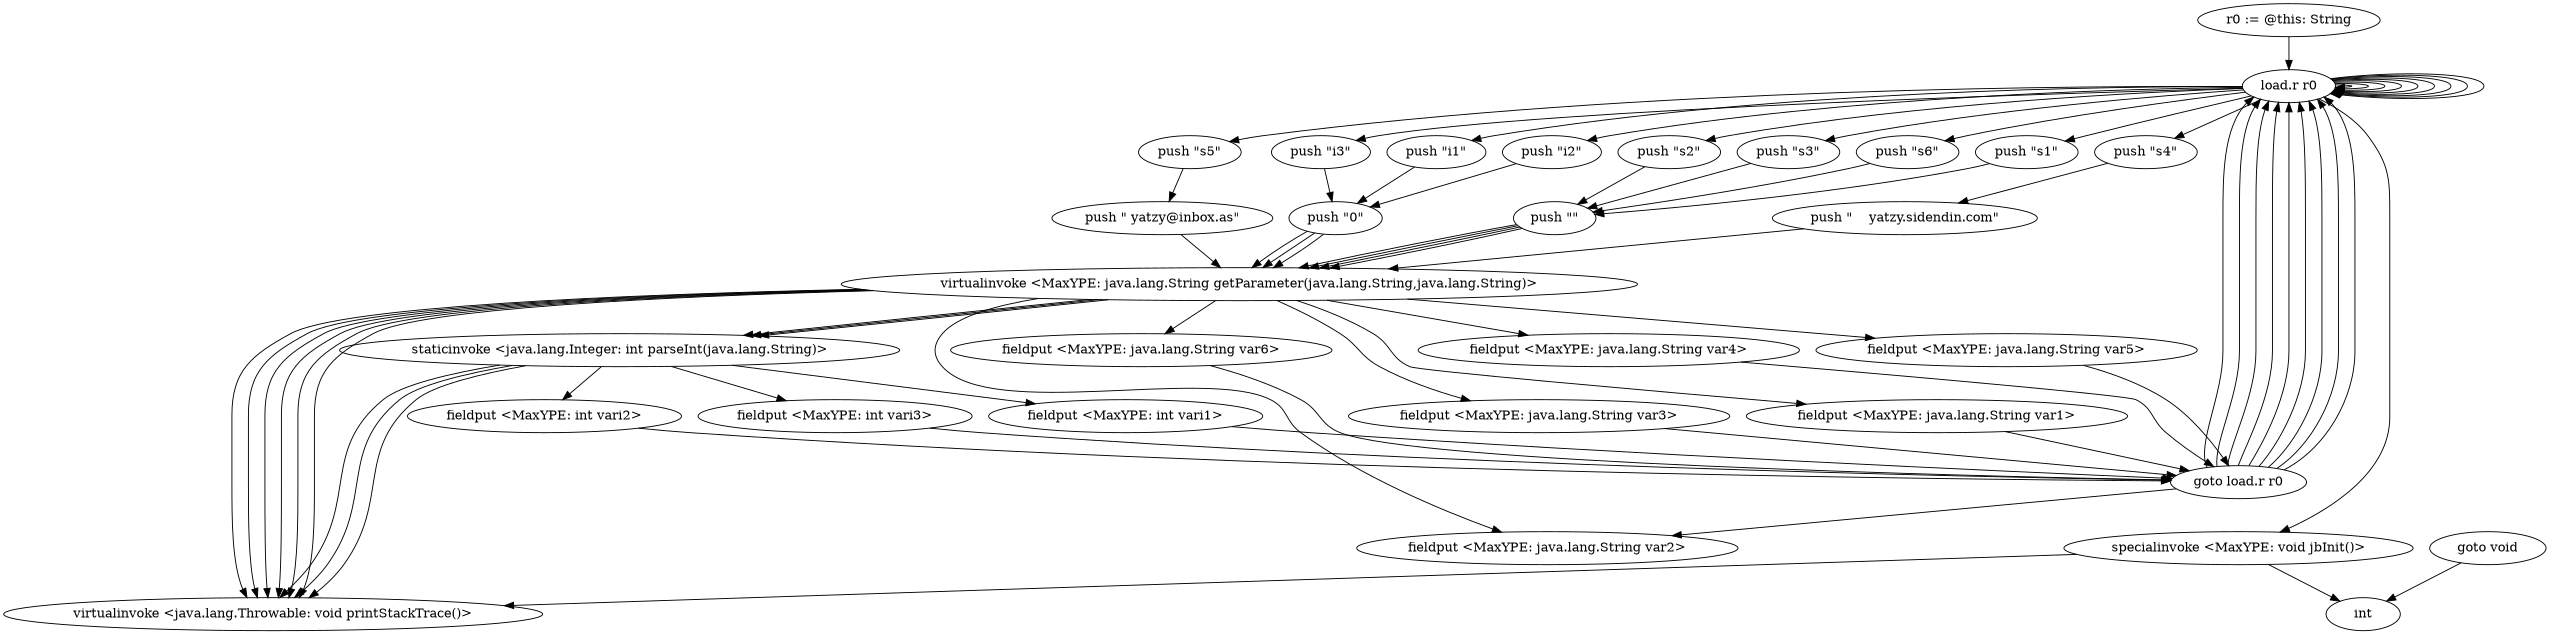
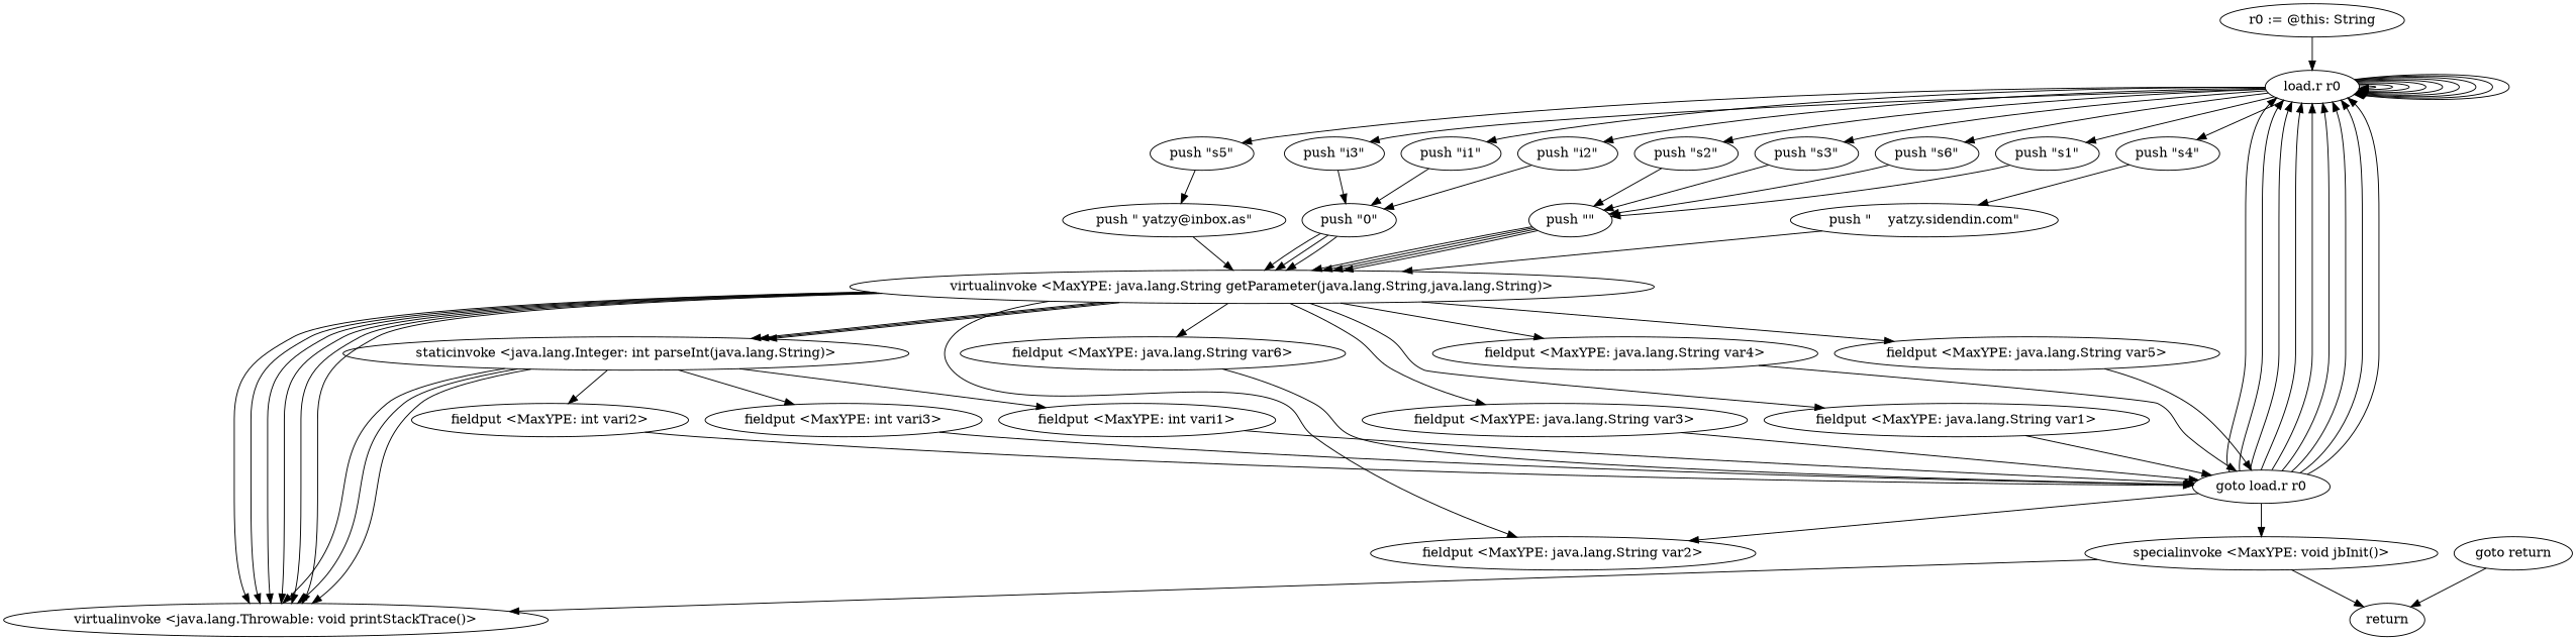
  digraph {
    n1 [label="r0 := @this: String"]
    "load.r r0"
    "push \"s1\""
    "push \"s2\""
    "push \"s3\""
    "push \"s4\""
    "push \"s5\""
    "push \"s6\""
    "push \"i1\""
    "push \"i2\""
    "push \"i3\""
    "specialinvoke <MaxYPE: void jbInit()>"
    "push \"\""
    "push \"    yatzy.sidendin.com\""
    "push \" yatzy@inbox.as\""
    "push \"0\""
    "virtualinvoke <java.lang.Throwable: void printStackTrace()>"
-   return [label=int]
+   return
    "virtualinvoke <MaxYPE: java.lang.String getParameter(java.lang.String,java.lang.String)>"
    "fieldput <MaxYPE: java.lang.String var1>"
    "fieldput <MaxYPE: java.lang.String var2>"
    "fieldput <MaxYPE: java.lang.String var3>"
    "fieldput <MaxYPE: java.lang.String var4>"
    "fieldput <MaxYPE: java.lang.String var5>"
    "fieldput <MaxYPE: java.lang.String var6>"
    "staticinvoke <java.lang.Integer: int parseInt(java.lang.String)>"
    "goto load.r r0"
    "fieldput <MaxYPE: int vari1>"
    "fieldput <MaxYPE: int vari2>"
    "fieldput <MaxYPE: int vari3>"
-   "goto return" [label="goto void"]
+   "goto return"
    n1 -> "load.r r0"
    "load.r r0" -> "load.r r0"
    "load.r r0" -> "load.r r0"
    "load.r r0" -> "load.r r0"
    "load.r r0" -> "load.r r0"
    "load.r r0" -> "load.r r0"
    "load.r r0" -> "load.r r0"
    "load.r r0" -> "load.r r0"
    "load.r r0" -> "load.r r0"
    "load.r r0" -> "load.r r0"
    "load.r r0" -> "push \"s1\""
    "load.r r0" -> "push \"s2\""
    "load.r r0" -> "push \"s3\""
    "load.r r0" -> "push \"s4\""
    "load.r r0" -> "push \"s5\""
    "load.r r0" -> "push \"s6\""
    "load.r r0" -> "push \"i1\""
    "load.r r0" -> "push \"i2\""
    "load.r r0" -> "push \"i3\""
-   "load.r r0" -> "specialinvoke <MaxYPE: void jbInit()>"
+   "goto load.r r0" -> "specialinvoke <MaxYPE: void jbInit()>"
    "push \"s1\"" -> "push \"\""
    "push \"s2\"" -> "push \"\""
    "push \"s3\"" -> "push \"\""
    "push \"s4\"" -> "push \"    yatzy.sidendin.com\""
    "push \"s5\"" -> "push \" yatzy@inbox.as\""
    "push \"s6\"" -> "push \"\""
    "push \"i1\"" -> "push \"0\""
    "push \"i2\"" -> "push \"0\""
    "push \"i3\"" -> "push \"0\""
    "specialinvoke <MaxYPE: void jbInit()>" -> "virtualinvoke <java.lang.Throwable: void printStackTrace()>"
    "specialinvoke <MaxYPE: void jbInit()>" -> return
    "push \"\"" -> "virtualinvoke <MaxYPE: java.lang.String getParameter(java.lang.String,java.lang.String)>"
    "push \"\"" -> "virtualinvoke <MaxYPE: java.lang.String getParameter(java.lang.String,java.lang.String)>"
    "push \"\"" -> "virtualinvoke <MaxYPE: java.lang.String getParameter(java.lang.String,java.lang.String)>"
    "push \"\"" -> "virtualinvoke <MaxYPE: java.lang.String getParameter(java.lang.String,java.lang.String)>"
    "push \"    yatzy.sidendin.com\"" -> "virtualinvoke <MaxYPE: java.lang.String getParameter(java.lang.String,java.lang.String)>"
    "push \" yatzy@inbox.as\"" -> "virtualinvoke <MaxYPE: java.lang.String getParameter(java.lang.String,java.lang.String)>"
    "push \"0\"" -> "virtualinvoke <MaxYPE: java.lang.String getParameter(java.lang.String,java.lang.String)>"
    "push \"0\"" -> "virtualinvoke <MaxYPE: java.lang.String getParameter(java.lang.String,java.lang.String)>"
    "push \"0\"" -> "virtualinvoke <MaxYPE: java.lang.String getParameter(java.lang.String,java.lang.String)>"
    "virtualinvoke <MaxYPE: java.lang.String getParameter(java.lang.String,java.lang.String)>" -> "virtualinvoke <java.lang.Throwable: void printStackTrace()>"
    "virtualinvoke <MaxYPE: java.lang.String getParameter(java.lang.String,java.lang.String)>" -> "virtualinvoke <java.lang.Throwable: void printStackTrace()>"
    "virtualinvoke <MaxYPE: java.lang.String getParameter(java.lang.String,java.lang.String)>" -> "virtualinvoke <java.lang.Throwable: void printStackTrace()>"
    "virtualinvoke <MaxYPE: java.lang.String getParameter(java.lang.String,java.lang.String)>" -> "virtualinvoke <java.lang.Throwable: void printStackTrace()>"
    "virtualinvoke <MaxYPE: java.lang.String getParameter(java.lang.String,java.lang.String)>" -> "virtualinvoke <java.lang.Throwable: void printStackTrace()>"
    "virtualinvoke <MaxYPE: java.lang.String getParameter(java.lang.String,java.lang.String)>" -> "virtualinvoke <java.lang.Throwable: void printStackTrace()>"
    "virtualinvoke <MaxYPE: java.lang.String getParameter(java.lang.String,java.lang.String)>" -> "fieldput <MaxYPE: java.lang.String var1>"
    "virtualinvoke <MaxYPE: java.lang.String getParameter(java.lang.String,java.lang.String)>" -> "fieldput <MaxYPE: java.lang.String var2>"
    "virtualinvoke <MaxYPE: java.lang.String getParameter(java.lang.String,java.lang.String)>" -> "fieldput <MaxYPE: java.lang.String var3>"
    "virtualinvoke <MaxYPE: java.lang.String getParameter(java.lang.String,java.lang.String)>" -> "fieldput <MaxYPE: java.lang.String var4>"
    "virtualinvoke <MaxYPE: java.lang.String getParameter(java.lang.String,java.lang.String)>" -> "fieldput <MaxYPE: java.lang.String var5>"
    "virtualinvoke <MaxYPE: java.lang.String getParameter(java.lang.String,java.lang.String)>" -> "fieldput <MaxYPE: java.lang.String var6>"
    "virtualinvoke <MaxYPE: java.lang.String getParameter(java.lang.String,java.lang.String)>" -> "staticinvoke <java.lang.Integer: int parseInt(java.lang.String)>"
    "virtualinvoke <MaxYPE: java.lang.String getParameter(java.lang.String,java.lang.String)>" -> "staticinvoke <java.lang.Integer: int parseInt(java.lang.String)>"
    "virtualinvoke <MaxYPE: java.lang.String getParameter(java.lang.String,java.lang.String)>" -> "staticinvoke <java.lang.Integer: int parseInt(java.lang.String)>"
    "fieldput <MaxYPE: java.lang.String var1>" -> "goto load.r r0"
    "fieldput <MaxYPE: java.lang.String var3>" -> "goto load.r r0"
    "fieldput <MaxYPE: java.lang.String var4>" -> "goto load.r r0"
    "fieldput <MaxYPE: java.lang.String var5>" -> "goto load.r r0"
    "fieldput <MaxYPE: java.lang.String var6>" -> "goto load.r r0"
    "staticinvoke <java.lang.Integer: int parseInt(java.lang.String)>" -> "virtualinvoke <java.lang.Throwable: void printStackTrace()>"
    "staticinvoke <java.lang.Integer: int parseInt(java.lang.String)>" -> "virtualinvoke <java.lang.Throwable: void printStackTrace()>"
    "staticinvoke <java.lang.Integer: int parseInt(java.lang.String)>" -> "virtualinvoke <java.lang.Throwable: void printStackTrace()>"
    "staticinvoke <java.lang.Integer: int parseInt(java.lang.String)>" -> "fieldput <MaxYPE: int vari1>"
    "staticinvoke <java.lang.Integer: int parseInt(java.lang.String)>" -> "fieldput <MaxYPE: int vari2>"
    "staticinvoke <java.lang.Integer: int parseInt(java.lang.String)>" -> "fieldput <MaxYPE: int vari3>"
    "goto load.r r0" -> "load.r r0"
    "goto load.r r0" -> "load.r r0"
    "goto load.r r0" -> "load.r r0"
    "goto load.r r0" -> "load.r r0"
    "goto load.r r0" -> "load.r r0"
    "goto load.r r0" -> "load.r r0"
    "goto load.r r0" -> "load.r r0"
    "goto load.r r0" -> "load.r r0"
    "goto load.r r0" -> "load.r r0"
    "goto load.r r0" -> "fieldput <MaxYPE: java.lang.String var2>"
    "fieldput <MaxYPE: int vari1>" -> "goto load.r r0"
    "fieldput <MaxYPE: int vari2>" -> "goto load.r r0"
    "fieldput <MaxYPE: int vari3>" -> "goto load.r r0"
    "goto return" -> return
  }
